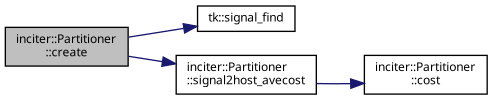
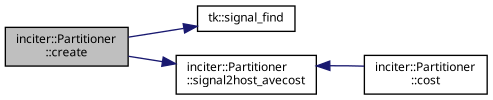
  digraph {
    rankdir=LR
    node [color=black fontname="sans-serif" fontsize=9 shape=record]
    edge [color=midnightblue fontname="sans-serif" fontsize=9 labelfontname="sans-serif" labelfontsize=9 style=solid]
    n1 [fillcolor=grey75 fontcolor=black height=0.2 label="inciter::Partitioner\l::create" style=filled width=0.4]
    n2 [height=0.2 label="tk::signal_find" width=0.4]
    n3 [height=0.2 label="inciter::Partitioner\l::signal2host_avecost" width=0.4]
    n4 [height=0.2 label="inciter::Partitioner\l::cost" width=0.4]
    n1 -> n2
    n1 -> n3
-   n3 -> n4
+   n4 -> n3
  }
